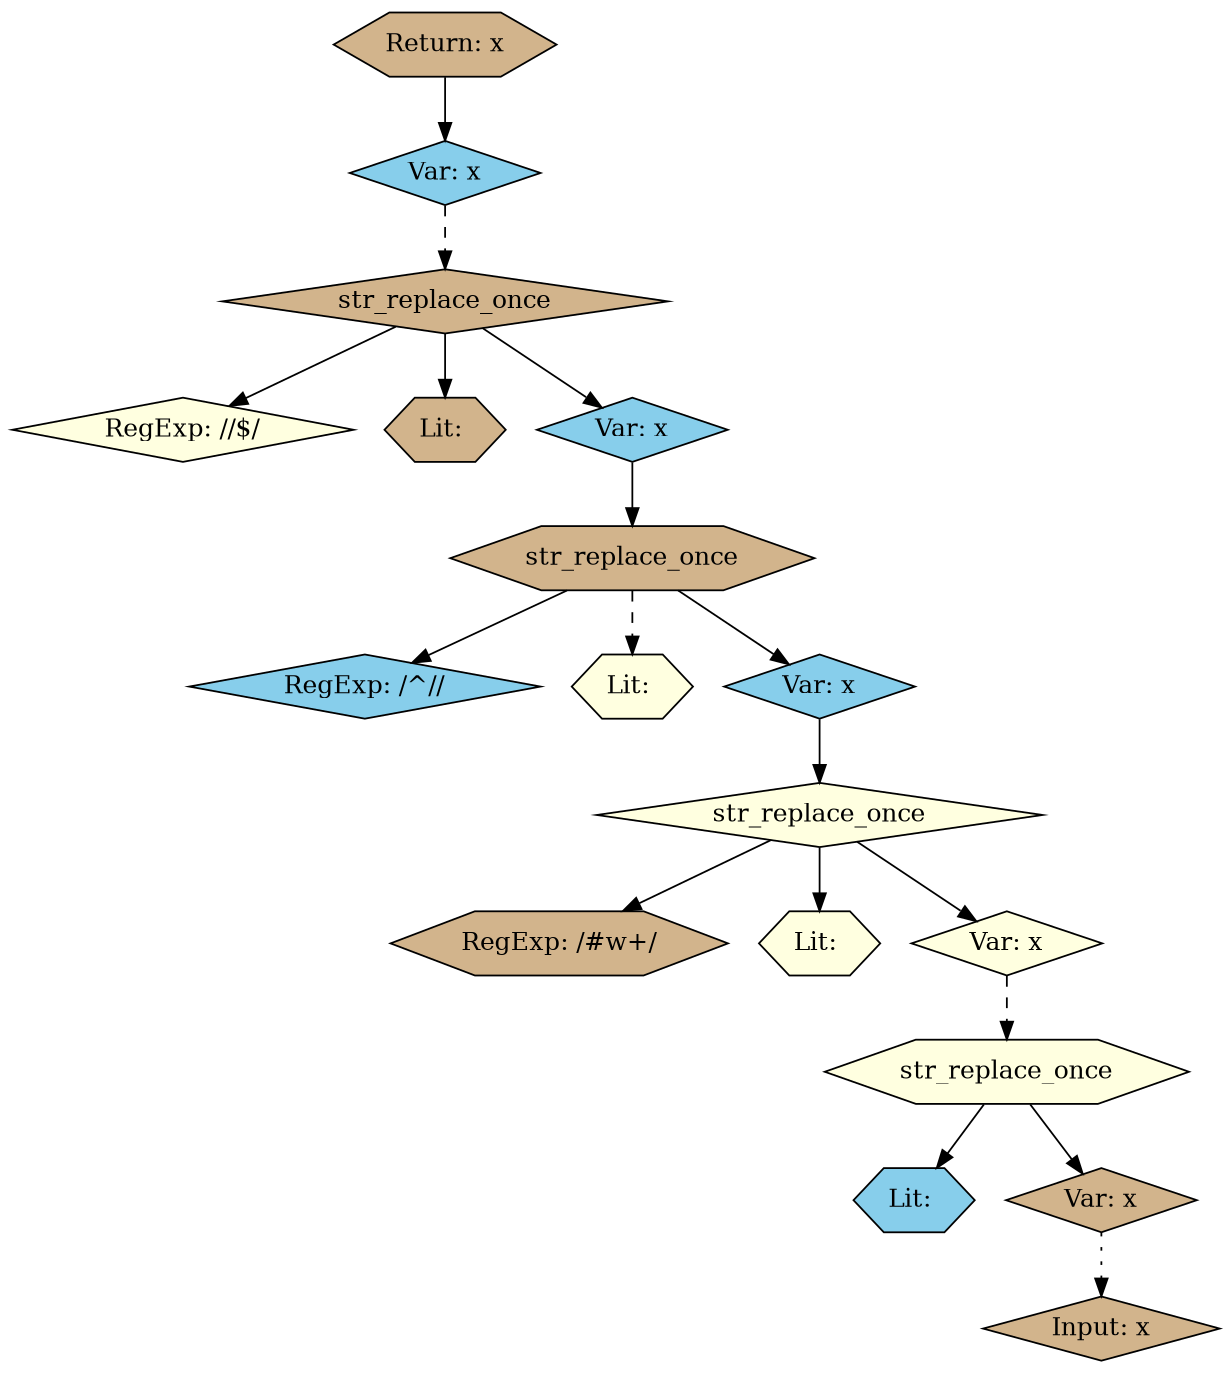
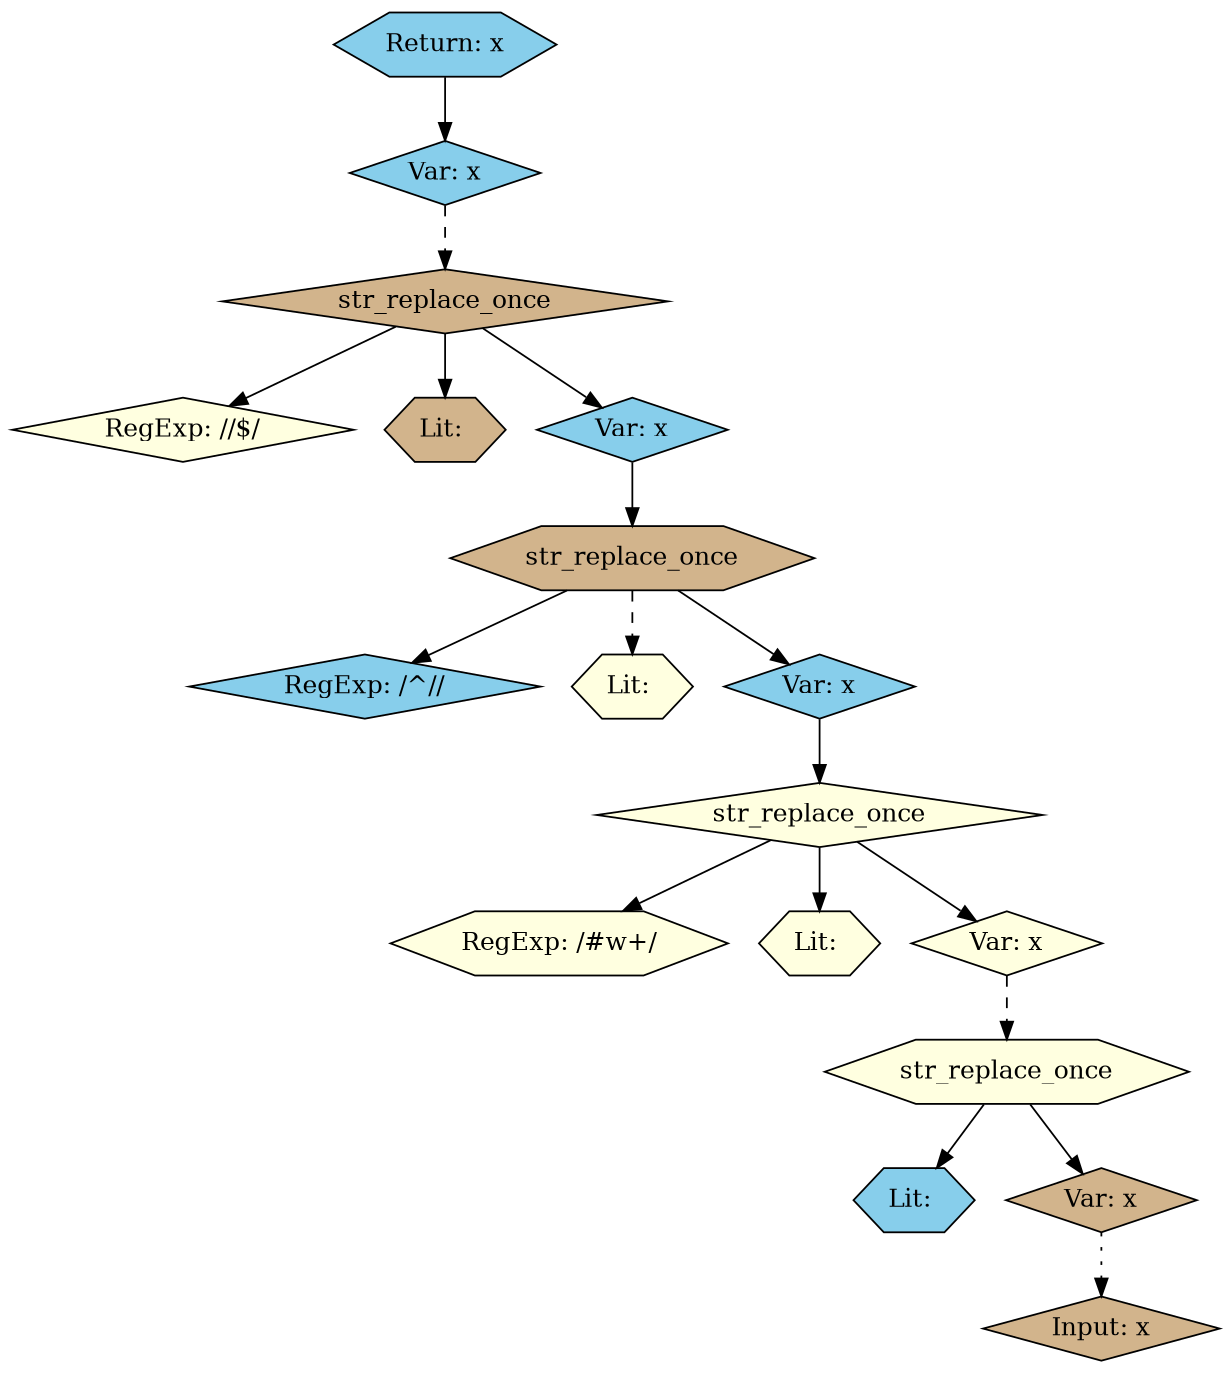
  digraph {
    node [fillcolor=lightyellow shape=diamond style=filled]
    edge [style=solid]
    n1 [fillcolor=tan label="Input: x"]
    n2 [label=str_replace_once shape=hexagon]
    n3 [fillcolor=skyblue label="Lit: " shape=hexagon]
    n4 [fillcolor=tan label="Var: x"]
    n5 [label=str_replace_once]
-   n6 [fillcolor=tan label="RegExp: /#\w+/" shape=hexagon]
+   n6 [label="RegExp: /#\w+/" shape=hexagon]
    n7 [label="Lit: " shape=hexagon]
    n8 [label="Var: x"]
    n9 [fillcolor=tan label=str_replace_once shape=hexagon]
    n10 [fillcolor=skyblue label="RegExp: /^\//"]
    n11 [label="Lit: " shape=hexagon]
    n12 [fillcolor=skyblue label="Var: x"]
    n13 [fillcolor=tan label=str_replace_once]
    n14 [label="RegExp: /\/$/"]
    n15 [fillcolor=tan label="Lit: " shape=hexagon]
    n16 [fillcolor=skyblue label="Var: x"]
    n17 [fillcolor=skyblue label="Var: x"]
-   n18 [fillcolor=tan label="Return: x" shape=hexagon]
+   n18 [fillcolor=skyblue label="Return: x" shape=hexagon]
    n2 -> n3
    n2 -> n4
    n4 -> n1 [style=dotted]
    n5 -> n6
    n5 -> n7
    n5 -> n8
    n8 -> n2 [style=dashed]
    n9 -> n10
    n9 -> n11 [style=dashed]
    n9 -> n12
    n12 -> n5
    n13 -> n14
    n13 -> n15
    n13 -> n16
    n16 -> n9
    n17 -> n13 [style=dashed]
    n18 -> n17
  }
